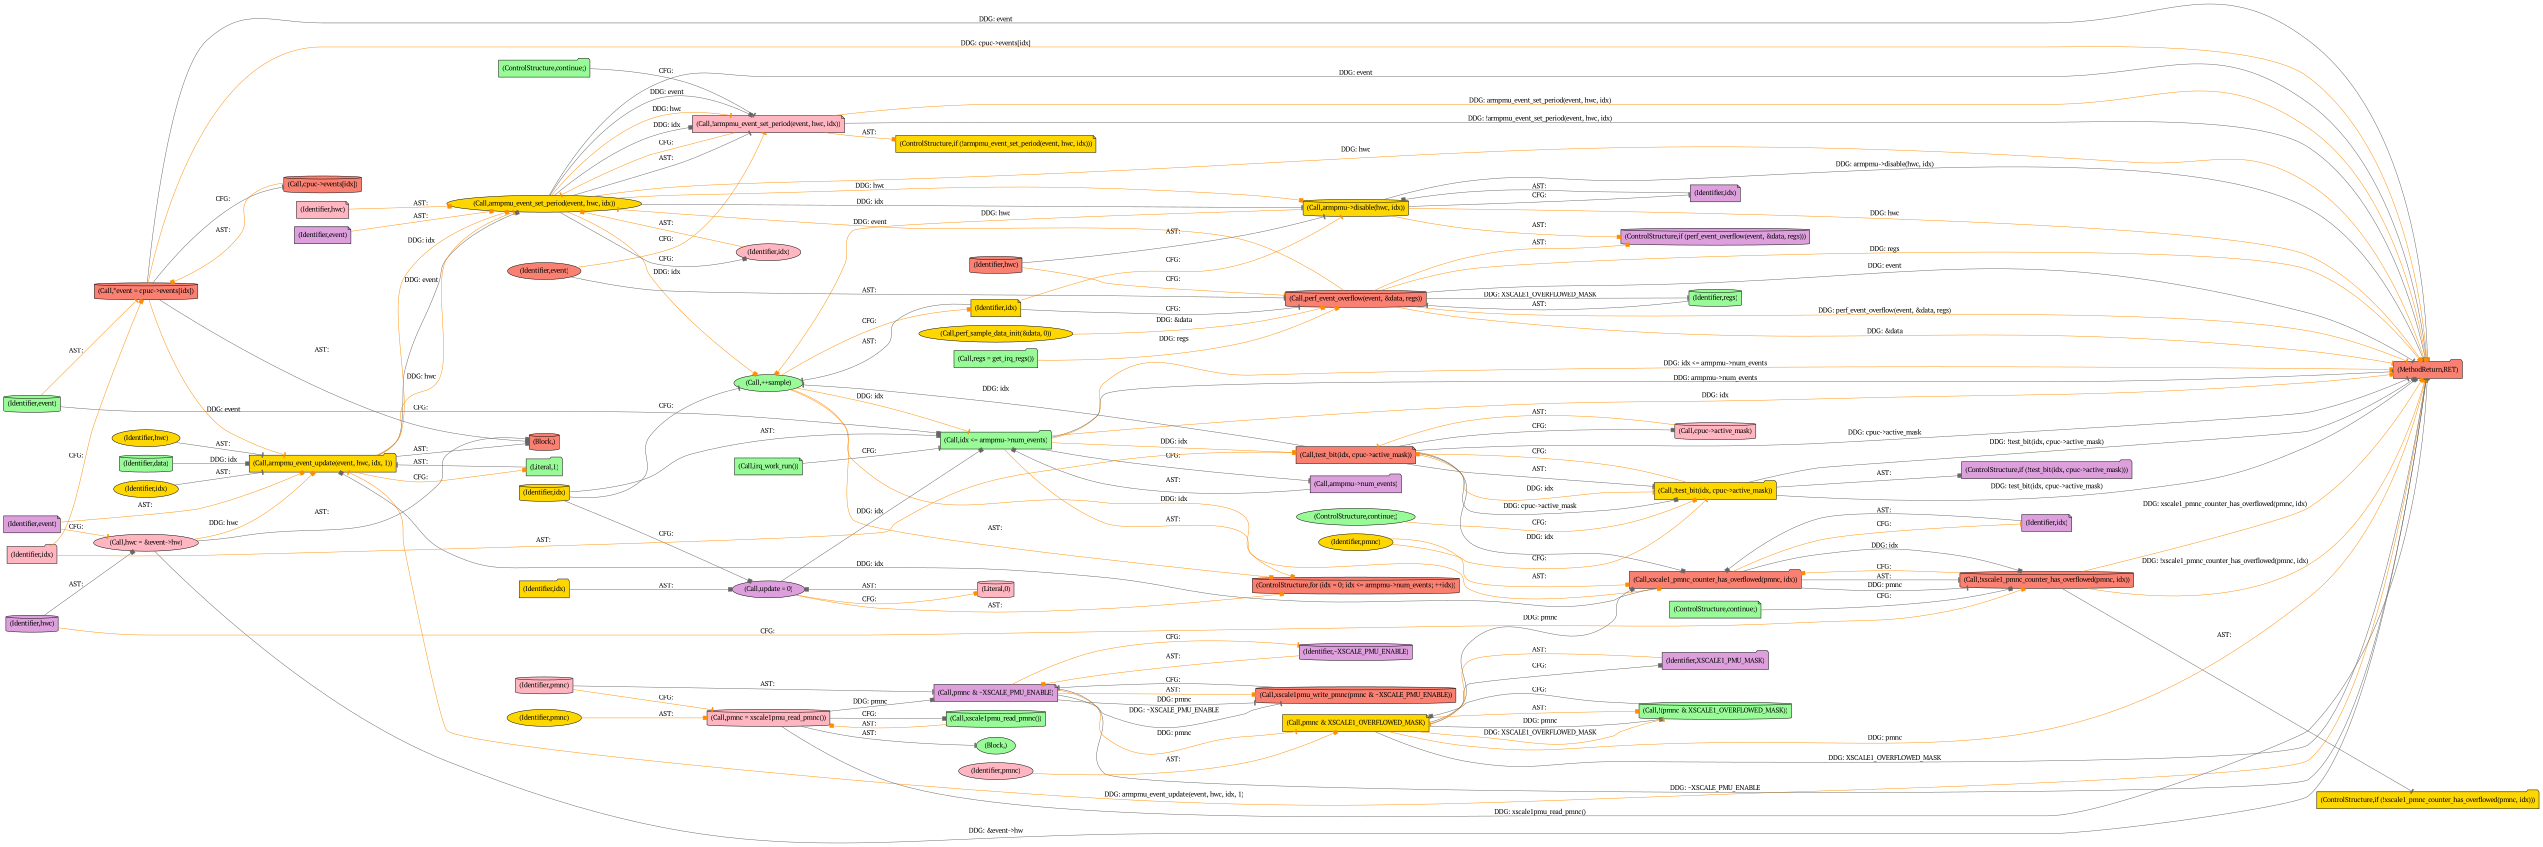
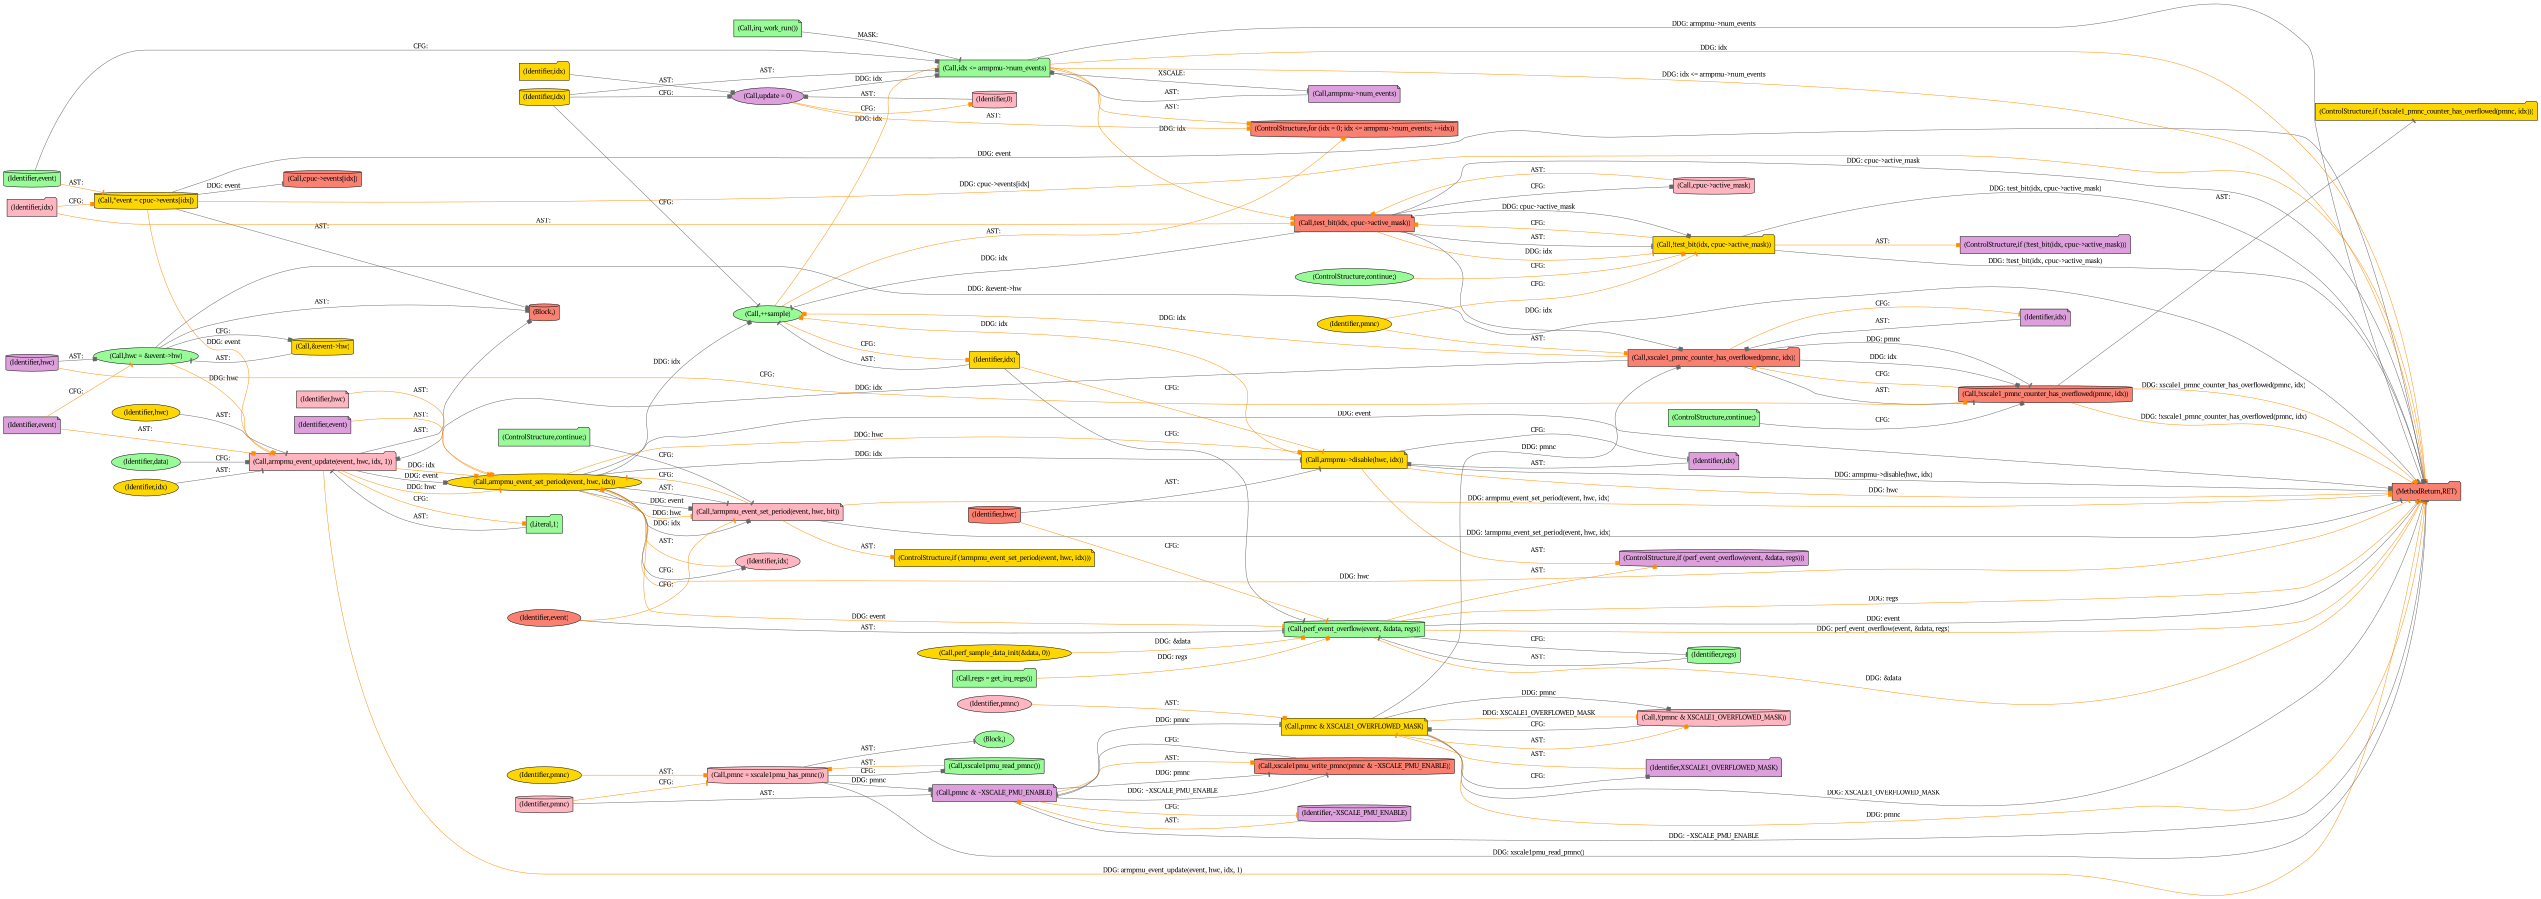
  digraph {
    fontname="PT Serif"
    rankdir=LR
    node [fillcolor=gold fontname="PT Serif" shape=cylinder style=filled]
    edge [arrowhead=box color=gray40 fontname="PT Serif"]
-   n1 [label="(Call,armpmu_event_update(event, hwc, idx, 1))" shape=folder]
+   n1 [fillcolor=lightpink label="(Call,armpmu_event_update(event, hwc, idx, 1))" shape=folder]
    n2 [label="(Call,armpmu_event_set_period(event, hwc, idx))" shape=ellipse]
    n3 [fillcolor=salmon label="(MethodReturn,RET)" shape=folder]
    n4 [fillcolor=palegreen label="(Literal,1)" shape=folder]
    n5 [fillcolor=salmon label="(Block,)"]
    n6 [fillcolor=palegreen label="(Call,++sample)" shape=ellipse]
-   n7 [label="(Call,armpmu->disable(hwc, idx))"]
-   n8 [fillcolor=lightpink label="(Call,!armpmu_event_set_period(event, hwc, idx))" shape=note]
-   n9 [fillcolor=salmon label="(Call,perf_event_overflow(event, &data, regs))"]
+   n7 [label="(Call,armpmu->disable(hwc, idx))" shape=note]
+   n8 [fillcolor=lightpink label="(Call,!armpmu_event_set_period(event, hwc, bit))" shape=note]
+   n9 [fillcolor=palegreen label="(Call,perf_event_overflow(event, &data, regs))"]
    n10 [fillcolor=lightpink label="(Identifier,idx)" shape=ellipse]
-   n11 [fillcolor=salmon label="(Call,*event = cpuc->events[idx])"]
+   n11 [label="(Call,*event = cpuc->events[idx])"]
    n12 [fillcolor=salmon label="(Call,cpuc->events[idx])"]
-   n13 [fillcolor=lightpink label="(Call,hwc = &event->hw)" shape=ellipse]
+   n13 [fillcolor=palegreen label="(Call,hwc = &event->hw)" shape=ellipse]
+   n14 [label="(Call,&event->hw)"]
    n15 [fillcolor=salmon label="(Call,xscale1_pmnc_counter_has_overflowed(pmnc, idx))" shape=folder]
    n16 [fillcolor=salmon label="(Call,!xscale1_pmnc_counter_has_overflowed(pmnc, idx))"]
    n17 [fillcolor=plum label="(Identifier,idx)" shape=note]
    n18 [fillcolor=palegreen label="(Call,idx <= armpmu->num_events)" shape=folder]
    n19 [fillcolor=salmon label="(ControlStructure,for (idx = 0; idx <= armpmu->num_events; ++idx))"]
    n20 [label="(Identifier,idx)" shape=note]
    n21 [label="(ControlStructure,if (!xscale1_pmnc_counter_has_overflowed(pmnc, idx)))" shape=folder]
    n22 [label="(Call,pmnc & XSCALE1_OVERFLOWED_MASK)" shape=note]
-   n23 [fillcolor=plum label="(Identifier,XSCALE1_PMU_MASK)" shape=folder]
-   n24 [fillcolor=palegreen label="(Call,!(pmnc & XSCALE1_OVERFLOWED_MASK))"]
+   n23 [fillcolor=plum label="(Identifier,XSCALE1_OVERFLOWED_MASK)" shape=folder]
+   n24 [fillcolor=lightpink label="(Call,!(pmnc & XSCALE1_OVERFLOWED_MASK))"]
    n25 [fillcolor=plum label="(Call,pmnc & ~XSCALE_PMU_ENABLE)" shape=note]
    n26 [fillcolor=plum label="(Identifier,~XSCALE_PMU_ENABLE)"]
    n27 [fillcolor=salmon label="(Call,xscale1pmu_write_pmnc(pmnc & ~XSCALE_PMU_ENABLE))"]
-   n28 [fillcolor=lightpink label="(Call,pmnc = xscale1pmu_read_pmnc())"]
+   n28 [fillcolor=lightpink label="(Call,pmnc = xscale1pmu_has_pmnc())"]
    n29 [fillcolor=palegreen label="(Call,xscale1pmu_read_pmnc())"]
    n30 [fillcolor=palegreen label="(Block,)" shape=ellipse]
    n31 [fillcolor=salmon label="(Call,test_bit(idx, cpuc->active_mask))" shape=note]
    n32 [label="(Call,!test_bit(idx, cpuc->active_mask))" shape=folder]
    n33 [fillcolor=lightpink label="(Call,cpuc->active_mask)"]
    n34 [fillcolor=plum label="(ControlStructure,if (!test_bit(idx, cpuc->active_mask)))" shape=folder]
-   n35 [fillcolor=plum label="(Call,armpmu->num_events)" shape=folder]
+   n35 [fillcolor=plum label="(Call,armpmu->num_events)" shape=note]
    n36 [fillcolor=plum label="(Call,update = 0)" shape=ellipse]
-   n37 [fillcolor=lightpink label="(Literal,0)"]
+   n37 [fillcolor=lightpink label="(Identifier,0)"]
    n38 [fillcolor=plum label="(ControlStructure,if (perf_event_overflow(event, &data, regs)))"]
    n39 [fillcolor=plum label="(Identifier,idx)" shape=note]
    n40 [label="(ControlStructure,if (!armpmu_event_set_period(event, hwc, idx)))" shape=note]
    n41 [fillcolor=palegreen label="(Identifier,regs)"]
    n42 [fillcolor=palegreen label="(Call,irq_work_run())" shape=note]
    n43 [label="(Identifier,idx)"]
-   n44 [fillcolor=palegreen label="(Identifier,data)"]
+   n44 [fillcolor=palegreen label="(Identifier,data)" shape=ellipse]
    n45 [fillcolor=palegreen label="(Identifier,event)"]
    n46 [fillcolor=palegreen label="(ControlStructure,continue;)" shape=ellipse]
    n47 [label="(Identifier,idx)" shape=ellipse]
    n48 [fillcolor=plum label="(Identifier,hwc)"]
    n49 [label="(Identifier,idx)" shape=folder]
    n50 [fillcolor=lightpink label="(Identifier,idx)" shape=folder]
    n51 [label="(Call,perf_sample_data_init(&data, 0))" shape=ellipse]
    n52 [fillcolor=lightpink label="(Identifier,hwc)" shape=note]
    n53 [fillcolor=palegreen label="(Call,regs = get_irq_regs())" shape=folder]
    n54 [fillcolor=salmon label="(Identifier,hwc)"]
    n55 [fillcolor=palegreen label="(ControlStructure,continue;)" shape=folder]
    n56 [fillcolor=lightpink label="(Identifier,pmnc)"]
    n57 [label="(Identifier,pmnc)" shape=ellipse]
    n58 [fillcolor=plum label="(Identifier,event)" shape=note]
    n59 [fillcolor=plum label="(Identifier,event)" shape=note]
    n60 [label="(Identifier,pmnc)" shape=ellipse]
    n61 [fillcolor=lightpink label="(Identifier,pmnc)" shape=ellipse]
    n62 [fillcolor=palegreen label="(ControlStructure,continue;)" shape=note]
    n63 [label="(Identifier,hwc)" shape=ellipse]
    n64 [fillcolor=salmon label="(Identifier,event)" shape=ellipse]
    n1 -> n2 [label="DDG: event"]
    n1 -> n2 [arrowhead=tee color=darkorange label="DDG: hwc"]
    n1 -> n2 [color=darkorange label="DDG: idx"]
-   n3 -> n1 [arrowhead=tee color=darkorange label="DDG: armpmu_event_update(event, hwc, idx, 1)"]
+   n1 -> n3 [arrowhead=tee color=darkorange label="DDG: armpmu_event_update(event, hwc, idx, 1)"]
    n1 -> n4 [color=darkorange label="CFG: "]
    n1 -> n5 [label="AST: "]
    n2 -> n3 [arrowhead=tee color=darkorange label="DDG: hwc"]
    n2 -> n3 [label="DDG: event"]
-   n2 -> n6 [color=darkorange label="DDG: idx"]
+   n2 -> n6 [label="DDG: idx"]
    n2 -> n7 [color=darkorange label="DDG: hwc"]
    n2 -> n7 [arrowhead=tee label="DDG: idx"]
    n2 -> n8 [arrowhead=tee label="AST: "]
    n2 -> n8 [label="DDG: event"]
    n2 -> n8 [arrowhead=tee color=darkorange label="DDG: hwc"]
    n2 -> n8 [label="DDG: idx"]
-   n9 -> n2 [arrowhead=tee color=darkorange label="DDG: event"]
+   n2 -> n9 [arrowhead=tee color=darkorange label="DDG: event"]
    n2 -> n10 [label="CFG: "]
    n4 -> n1 [arrowhead=tee label="AST: "]
    n6 -> n18 [arrowhead=tee color=darkorange label="DDG: idx"]
    n6 -> n19 [color=darkorange label="AST: "]
    n6 -> n20 [color=darkorange label="CFG: "]
    n7 -> n3 [label="DDG: armpmu->disable(hwc, idx)"]
    n7 -> n3 [color=darkorange label="DDG: hwc"]
-   n7 -> n6 [color=darkorange label="DDG: hwc"]
+   n7 -> n6 [color=darkorange label="DDG: idx"]
    n7 -> n38 [color=darkorange label="AST: "]
    n7 -> n39 [arrowhead=tee label="CFG: "]
    n8 -> n2 [arrowhead=tee color=darkorange label="CFG: "]
    n8 -> n3 [arrowhead=tee label="DDG: !armpmu_event_set_period(event, hwc, idx)"]
    n8 -> n3 [color=darkorange label="DDG: armpmu_event_set_period(event, hwc, idx)"]
    n8 -> n40 [color=darkorange label="AST: "]
    n9 -> n3 [color=darkorange label="DDG: regs"]
    n9 -> n3 [arrowhead=tee label="DDG: event"]
    n9 -> n3 [arrowhead=tee color=darkorange label="DDG: perf_event_overflow(event, &data, regs)"]
    n9 -> n3 [arrowhead=tee color=darkorange label="DDG: &data"]
    n9 -> n38 [color=darkorange label="AST: "]
-   n9 -> n41 [arrowhead=tee label="DDG: XSCALE1_OVERFLOWED_MASK"]
+   n9 -> n41 [arrowhead=tee label="CFG: "]
    n10 -> n2 [color=darkorange label="AST: "]
    n11 -> n1 [arrowhead=tee color=darkorange label="DDG: event"]
    n11 -> n3 [label="DDG: event"]
    n11 -> n3 [color=darkorange label="DDG: cpuc->events[idx]"]
    n11 -> n5 [label="AST: "]
-   n11 -> n12 [arrowhead=tee label="CFG: "]
-   n12 -> n11 [color=darkorange label="AST: "]
+   n11 -> n12 [arrowhead=tee label="DDG: event"]
    n13 -> n1 [color=darkorange label="DDG: hwc"]
    n13 -> n3 [label="DDG: &event->hw"]
    n13 -> n5 [label="AST: "]
+   n13 -> n14 [label="CFG: "]
+   n14 -> n13 [arrowhead=tee label="AST: "]
    n15 -> n1 [label="DDG: idx"]
-   n6 -> n15 [color=darkorange label="DDG: idx"]
+   n15 -> n6 [color=darkorange label="DDG: idx"]
    n15 -> n16 [arrowhead=tee label="AST: "]
    n15 -> n16 [arrowhead=tee label="DDG: pmnc"]
    n15 -> n16 [label="DDG: idx"]
    n15 -> n17 [arrowhead=tee color=darkorange label="CFG: "]
    n16 -> n3 [color=darkorange label="DDG: xscale1_pmnc_counter_has_overflowed(pmnc, idx)"]
    n16 -> n3 [arrowhead=tee color=darkorange label="DDG: !xscale1_pmnc_counter_has_overflowed(pmnc, idx)"]
    n16 -> n15 [color=darkorange label="CFG: "]
    n16 -> n21 [arrowhead=tee label="AST: "]
    n17 -> n15 [label="AST: "]
    n18 -> n3 [color=darkorange label="DDG: idx <= armpmu->num_events"]
    n18 -> n3 [arrowhead=tee label="DDG: armpmu->num_events"]
    n18 -> n3 [color=darkorange label="DDG: idx"]
    n18 -> n19 [color=darkorange label="AST: "]
    n18 -> n31 [color=darkorange label="DDG: idx"]
-   n18 -> n35 [arrowhead=tee label="CFG: "]
+   n18 -> n35 [arrowhead=tee label="XSCALE: "]
    n20 -> n6 [arrowhead=tee label="AST: "]
    n20 -> n7 [arrowhead=tee color=darkorange label="CFG: "]
    n20 -> n9 [arrowhead=tee label="CFG: "]
    n22 -> n3 [arrowhead=tee label="DDG: XSCALE1_OVERFLOWED_MASK"]
    n22 -> n3 [color=darkorange label="DDG: pmnc"]
    n22 -> n15 [label="DDG: pmnc"]
    n22 -> n23 [label="CFG: "]
    n22 -> n24 [color=darkorange label="AST: "]
    n22 -> n24 [label="DDG: pmnc"]
    n22 -> n24 [arrowhead=tee color=darkorange label="DDG: XSCALE1_OVERFLOWED_MASK"]
    n23 -> n22 [arrowhead=tee color=darkorange label="AST: "]
    n24 -> n22 [label="CFG: "]
    n25 -> n3 [arrowhead=tee label="DDG: ~XSCALE_PMU_ENABLE"]
-   n25 -> n22 [arrowhead=tee color=darkorange label="DDG: pmnc"]
+   n25 -> n22 [arrowhead=tee label="DDG: pmnc"]
    n25 -> n26 [arrowhead=tee color=darkorange label="CFG: "]
    n25 -> n27 [color=darkorange label="AST: "]
    n25 -> n27 [arrowhead=tee label="DDG: pmnc"]
    n25 -> n27 [arrowhead=tee label="DDG: ~XSCALE_PMU_ENABLE"]
    n26 -> n25 [color=darkorange label="AST: "]
    n27 -> n25 [arrowhead=tee label="CFG: "]
    n28 -> n3 [arrowhead=tee label="DDG: xscale1pmu_read_pmnc()"]
    n28 -> n25 [label="DDG: pmnc"]
    n28 -> n29 [label="CFG: "]
    n28 -> n30 [arrowhead=tee label="AST: "]
    n29 -> n28 [color=darkorange label="AST: "]
    n31 -> n3 [arrowhead=tee label="DDG: cpuc->active_mask"]
    n31 -> n6 [arrowhead=tee label="DDG: idx"]
    n31 -> n15 [label="DDG: idx"]
    n31 -> n32 [arrowhead=tee label="AST: "]
    n31 -> n32 [arrowhead=tee color=darkorange label="DDG: idx"]
    n31 -> n32 [label="DDG: cpuc->active_mask"]
    n31 -> n33 [label="CFG: "]
    n32 -> n3 [label="DDG: !test_bit(idx, cpuc->active_mask)"]
    n32 -> n3 [label="DDG: test_bit(idx, cpuc->active_mask)"]
    n32 -> n31 [color=darkorange label="CFG: "]
-   n32 -> n34 [label="AST: "]
-   n33 -> n31 [arrowhead=tee color=darkorange label="AST: "]
+   n32 -> n34 [color=darkorange label="AST: "]
+   n33 -> n31 [color=darkorange label="AST: "]
    n35 -> n18 [label="AST: "]
    n36 -> n18 [label="DDG: idx"]
    n36 -> n19 [color=darkorange label="AST: "]
    n36 -> n37 [color=darkorange label="CFG: "]
    n37 -> n36 [label="AST: "]
    n39 -> n7 [label="AST: "]
    n41 -> n9 [arrowhead=tee label="AST: "]
-   n42 -> n18 [arrowhead=tee label="CFG: "]
+   n42 -> n18 [arrowhead=tee label="MASK: "]
    n43 -> n6 [arrowhead=tee label="CFG: "]
    n43 -> n18 [label="AST: "]
    n43 -> n36 [label="CFG: "]
-   n44 -> n1 [label="DDG: idx"]
+   n44 -> n1 [label="CFG: "]
    n45 -> n11 [arrowhead=tee color=darkorange label="AST: "]
    n45 -> n18 [label="CFG: "]
    n46 -> n32 [color=darkorange label="CFG: "]
    n47 -> n1 [arrowhead=tee label="AST: "]
    n48 -> n13 [label="AST: "]
    n48 -> n16 [color=darkorange label="CFG: "]
    n49 -> n36 [label="AST: "]
    n50 -> n11 [color=darkorange label="CFG: "]
    n50 -> n31 [color=darkorange label="AST: "]
    n51 -> n9 [color=darkorange label="DDG: &data"]
    n52 -> n2 [color=darkorange label="AST: "]
    n53 -> n9 [color=darkorange label="DDG: regs"]
    n54 -> n7 [arrowhead=tee label="AST: "]
    n54 -> n9 [arrowhead=tee color=darkorange label="CFG: "]
    n55 -> n8 [arrowhead=tee label="CFG: "]
    n56 -> n25 [arrowhead=tee label="AST: "]
    n56 -> n28 [arrowhead=tee color=darkorange label="CFG: "]
    n57 -> n15 [color=darkorange label="AST: "]
    n57 -> n32 [arrowhead=tee color=darkorange label="CFG: "]
    n58 -> n2 [color=darkorange label="AST: "]
    n59 -> n1 [color=darkorange label="AST: "]
    n59 -> n13 [arrowhead=tee color=darkorange label="CFG: "]
    n60 -> n28 [color=darkorange label="AST: "]
    n61 -> n22 [color=darkorange label="AST: "]
    n62 -> n16 [label="CFG: "]
    n63 -> n1 [arrowhead=tee label="AST: "]
    n64 -> n8 [arrowhead=tee color=darkorange label="CFG: "]
    n64 -> n9 [arrowhead=tee label="AST: "]
  }
